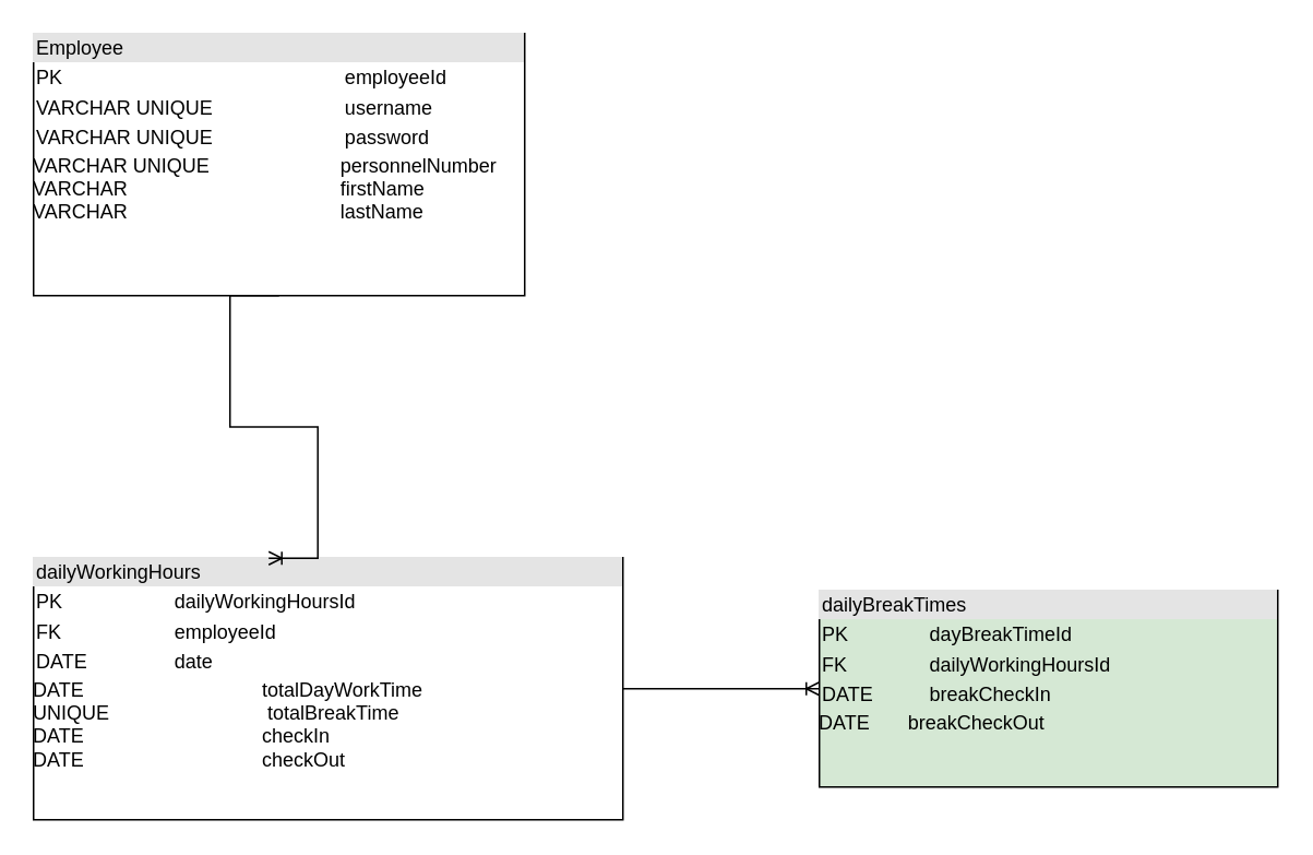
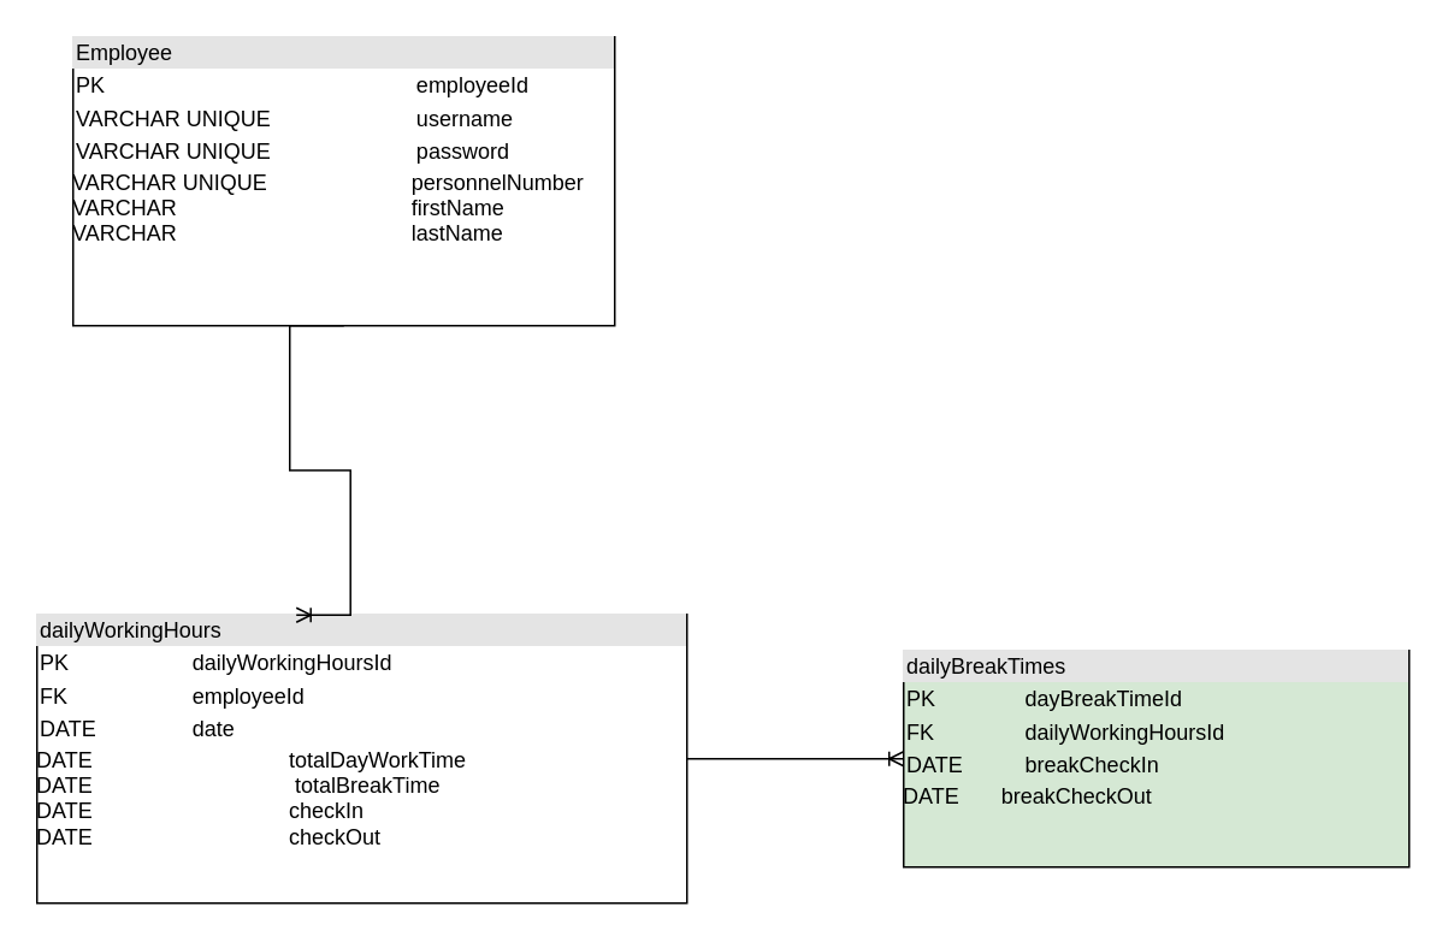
  <mxCell id="0" />
  <mxCell id="1" parent="0" />
- <mxCell id="2" value="&lt;div style=&quot;box-sizing: border-box ; width: 100% ; background: #e4e4e4 ; padding: 2px&quot;&gt;Employee&lt;/div&gt;&lt;table style=&quot;width: 100% ; font-size: 1em&quot; cellpadding=&quot;2&quot; cellspacing=&quot;0&quot;&gt;&lt;tbody&gt;&lt;tr&gt;&lt;td&gt;PK&lt;/td&gt;&lt;td&gt;employeeId&lt;/td&gt;&lt;/tr&gt;&lt;tr&gt;&lt;td&gt;VARCHAR UNIQUE&lt;/td&gt;&lt;td&gt;username&lt;/td&gt;&lt;/tr&gt;&lt;tr&gt;&lt;td&gt;VARCHAR UNIQUE&lt;/td&gt;&lt;td&gt;password&lt;/td&gt;&lt;/tr&gt;&lt;/tbody&gt;&lt;/table&gt;VARCHAR UNIQUE&amp;nbsp; &amp;nbsp; &amp;nbsp; &amp;nbsp; &amp;nbsp; &amp;nbsp; &amp;nbsp; &amp;nbsp; &amp;nbsp; &amp;nbsp; &amp;nbsp; &amp;nbsp; personnelNumber&lt;br&gt;VARCHAR&amp;nbsp; &amp;nbsp; &amp;nbsp; &amp;nbsp; &amp;nbsp; &amp;nbsp; &amp;nbsp; &amp;nbsp; &amp;nbsp; &amp;nbsp; &amp;nbsp; &amp;nbsp; &amp;nbsp; &amp;nbsp; &amp;nbsp; &amp;nbsp; &amp;nbsp; &amp;nbsp; &amp;nbsp; &amp;nbsp;firstName&lt;br&gt;VARCHAR&amp;nbsp; &amp;nbsp; &amp;nbsp; &amp;nbsp; &amp;nbsp; &amp;nbsp; &amp;nbsp; &amp;nbsp; &amp;nbsp; &amp;nbsp; &amp;nbsp; &amp;nbsp; &amp;nbsp; &amp;nbsp; &amp;nbsp; &amp;nbsp; &amp;nbsp; &amp;nbsp; &amp;nbsp; &amp;nbsp;lastName" style="verticalAlign=top;align=left;overflow=fill;html=1;" parent="1" vertex="1"><mxGeometry x="20" y="20" width="300" height="160" as="geometry" /></mxCell>
- <mxCell id="3" value="&lt;div style=&quot;box-sizing: border-box ; width: 100% ; background: #e4e4e4 ; padding: 2px&quot;&gt;dailyWorkingHours&lt;/div&gt;&lt;table style=&quot;width: 100% ; font-size: 1em&quot; cellpadding=&quot;2&quot; cellspacing=&quot;0&quot;&gt;&lt;tbody&gt;&lt;tr&gt;&lt;td&gt;PK&lt;/td&gt;&lt;td&gt;dailyWorkingHoursId&lt;/td&gt;&lt;/tr&gt;&lt;tr&gt;&lt;td&gt;FK&lt;/td&gt;&lt;td&gt;employeeId&lt;/td&gt;&lt;/tr&gt;&lt;tr&gt;&lt;td&gt;DATE&lt;/td&gt;&lt;td&gt;date&lt;/td&gt;&lt;/tr&gt;&lt;/tbody&gt;&lt;/table&gt;DATE&lt;span style=&quot;white-space: pre&quot;&gt;&#09;&lt;/span&gt;&lt;span style=&quot;white-space: pre&quot;&gt;&#09;&lt;/span&gt;&lt;span style=&quot;white-space: pre&quot;&gt;&#09;&lt;/span&gt;&amp;nbsp; &amp;nbsp; &amp;nbsp; &amp;nbsp; &amp;nbsp; totalDayWorkTime&lt;br&gt;UNIQUE&lt;span style=&quot;white-space: pre&quot;&gt;&#09;&lt;/span&gt;&lt;span style=&quot;white-space: pre&quot;&gt;&#09;&lt;/span&gt;&amp;nbsp; &amp;nbsp; &amp;nbsp; &amp;nbsp; &amp;nbsp; &amp;nbsp; &amp;nbsp; &amp;nbsp; &amp;nbsp; &amp;nbsp;totalBreakTime&lt;br&gt;DATE&lt;span style=&quot;white-space: pre&quot;&gt;&#09;&lt;/span&gt;&lt;span style=&quot;white-space: pre&quot;&gt;&#09;&lt;/span&gt;&lt;span style=&quot;white-space: pre&quot;&gt;&#09;&lt;/span&gt;&amp;nbsp; &amp;nbsp; &amp;nbsp; &amp;nbsp; &amp;nbsp; checkIn&lt;br&gt;DATE&lt;span style=&quot;white-space: pre&quot;&gt;&#09;&lt;/span&gt;&lt;span style=&quot;white-space: pre&quot;&gt;&#09;&lt;/span&gt;&lt;span style=&quot;white-space: pre&quot;&gt;&#09;&lt;/span&gt;&amp;nbsp; &amp;nbsp; &amp;nbsp; &amp;nbsp; &amp;nbsp; checkOut" style="verticalAlign=top;align=left;overflow=fill;html=1;" parent="1" vertex="1"><mxGeometry x="20" y="340" width="360" height="160" as="geometry" /></mxCell>
+ <mxCell id="2" value="&lt;div style=&quot;box-sizing: border-box ; width: 100% ; background: #e4e4e4 ; padding: 2px&quot;&gt;Employee&lt;/div&gt;&lt;table style=&quot;width: 100% ; font-size: 1em&quot; cellpadding=&quot;2&quot; cellspacing=&quot;0&quot;&gt;&lt;tbody&gt;&lt;tr&gt;&lt;td&gt;PK&lt;/td&gt;&lt;td&gt;employeeId&lt;/td&gt;&lt;/tr&gt;&lt;tr&gt;&lt;td&gt;VARCHAR UNIQUE&lt;/td&gt;&lt;td&gt;username&lt;/td&gt;&lt;/tr&gt;&lt;tr&gt;&lt;td&gt;VARCHAR UNIQUE&lt;/td&gt;&lt;td&gt;password&lt;/td&gt;&lt;/tr&gt;&lt;/tbody&gt;&lt;/table&gt;VARCHAR UNIQUE&amp;nbsp; &amp;nbsp; &amp;nbsp; &amp;nbsp; &amp;nbsp; &amp;nbsp; &amp;nbsp; &amp;nbsp; &amp;nbsp; &amp;nbsp; &amp;nbsp; &amp;nbsp; personnelNumber&lt;br&gt;VARCHAR&amp;nbsp; &amp;nbsp; &amp;nbsp; &amp;nbsp; &amp;nbsp; &amp;nbsp; &amp;nbsp; &amp;nbsp; &amp;nbsp; &amp;nbsp; &amp;nbsp; &amp;nbsp; &amp;nbsp; &amp;nbsp; &amp;nbsp; &amp;nbsp; &amp;nbsp; &amp;nbsp; &amp;nbsp; &amp;nbsp;firstName&lt;br&gt;VARCHAR&amp;nbsp; &amp;nbsp; &amp;nbsp; &amp;nbsp; &amp;nbsp; &amp;nbsp; &amp;nbsp; &amp;nbsp; &amp;nbsp; &amp;nbsp; &amp;nbsp; &amp;nbsp; &amp;nbsp; &amp;nbsp; &amp;nbsp; &amp;nbsp; &amp;nbsp; &amp;nbsp; &amp;nbsp; &amp;nbsp;lastName" style="verticalAlign=top;align=left;overflow=fill;html=1;" parent="1" vertex="1"><mxGeometry x="40" y="20" width="300" height="160" as="geometry" /></mxCell>
+ <mxCell id="3" value="&lt;div style=&quot;box-sizing: border-box ; width: 100% ; background: #e4e4e4 ; padding: 2px&quot;&gt;dailyWorkingHours&lt;/div&gt;&lt;table style=&quot;width: 100% ; font-size: 1em&quot; cellpadding=&quot;2&quot; cellspacing=&quot;0&quot;&gt;&lt;tbody&gt;&lt;tr&gt;&lt;td&gt;PK&lt;/td&gt;&lt;td&gt;dailyWorkingHoursId&lt;/td&gt;&lt;/tr&gt;&lt;tr&gt;&lt;td&gt;FK&lt;/td&gt;&lt;td&gt;employeeId&lt;/td&gt;&lt;/tr&gt;&lt;tr&gt;&lt;td&gt;DATE&lt;/td&gt;&lt;td&gt;date&lt;/td&gt;&lt;/tr&gt;&lt;/tbody&gt;&lt;/table&gt;DATE&lt;span style=&quot;white-space: pre&quot;&gt;&#09;&lt;/span&gt;&lt;span style=&quot;white-space: pre&quot;&gt;&#09;&lt;/span&gt;&lt;span style=&quot;white-space: pre&quot;&gt;&#09;&lt;/span&gt;&amp;nbsp; &amp;nbsp; &amp;nbsp; &amp;nbsp; &amp;nbsp; totalDayWorkTime&lt;br&gt;DATE&lt;span style=&quot;white-space: pre&quot;&gt;&#09;&lt;/span&gt;&lt;span style=&quot;white-space: pre&quot;&gt;&#09;&lt;/span&gt;&amp;nbsp; &amp;nbsp; &amp;nbsp; &amp;nbsp; &amp;nbsp; &amp;nbsp; &amp;nbsp; &amp;nbsp; &amp;nbsp; &amp;nbsp;totalBreakTime&lt;br&gt;DATE&lt;span style=&quot;white-space: pre&quot;&gt;&#09;&lt;/span&gt;&lt;span style=&quot;white-space: pre&quot;&gt;&#09;&lt;/span&gt;&lt;span style=&quot;white-space: pre&quot;&gt;&#09;&lt;/span&gt;&amp;nbsp; &amp;nbsp; &amp;nbsp; &amp;nbsp; &amp;nbsp; checkIn&lt;br&gt;DATE&lt;span style=&quot;white-space: pre&quot;&gt;&#09;&lt;/span&gt;&lt;span style=&quot;white-space: pre&quot;&gt;&#09;&lt;/span&gt;&lt;span style=&quot;white-space: pre&quot;&gt;&#09;&lt;/span&gt;&amp;nbsp; &amp;nbsp; &amp;nbsp; &amp;nbsp; &amp;nbsp; checkOut" style="verticalAlign=top;align=left;overflow=fill;html=1;" parent="1" vertex="1"><mxGeometry x="20" y="340" width="360" height="160" as="geometry" /></mxCell>
  <mxCell id="4" value="&lt;div style=&quot;box-sizing: border-box ; width: 100% ; background: #e4e4e4 ; padding: 2px&quot;&gt;dailyBreakTimes&lt;/div&gt;&lt;table style=&quot;width: 100% ; font-size: 1em&quot; cellpadding=&quot;2&quot; cellspacing=&quot;0&quot;&gt;&lt;tbody&gt;&lt;tr&gt;&lt;td&gt;PK&lt;/td&gt;&lt;td&gt;dayBreakTimeId&lt;/td&gt;&lt;/tr&gt;&lt;tr&gt;&lt;td&gt;FK&lt;/td&gt;&lt;td&gt;dailyWorkingHoursId&lt;/td&gt;&lt;/tr&gt;&lt;tr&gt;&lt;td&gt;DATE&lt;/td&gt;&lt;td&gt;breakCheckIn&lt;br&gt;&lt;/td&gt;&lt;/tr&gt;&lt;/tbody&gt;&lt;/table&gt;&lt;span&gt;DATE&amp;nbsp;&lt;/span&gt;&amp;nbsp; &amp;nbsp; &amp;nbsp; breakCheckOut" style="verticalAlign=top;align=left;overflow=fill;html=1;fillColor=#d5e8d4;" parent="1" vertex="1"><mxGeometry x="500" y="360" width="280" height="120" as="geometry" /></mxCell>
  <mxCell id="5" value="" style="edgeStyle=entityRelationEdgeStyle;fontSize=12;html=1;endArrow=ERoneToMany;rounded=0;exitX=1;exitY=0.5;exitDx=0;exitDy=0;entryX=0;entryY=0.5;entryDx=0;entryDy=0;" parent="1" source="3" target="4" edge="1"><mxGeometry width="100" height="100" relative="1" as="geometry"><mxPoint x="450" y="460" as="sourcePoint" /><mxPoint x="550" y="360" as="targetPoint" /></mxGeometry></mxCell>
  <mxCell id="6" value="" style="edgeStyle=entityRelationEdgeStyle;fontSize=12;html=1;endArrow=ERoneToMany;rounded=0;exitX=0.5;exitY=1;exitDx=0;exitDy=0;entryX=0.399;entryY=0.002;entryDx=0;entryDy=0;entryPerimeter=0;" parent="1" source="2" target="3" edge="1"><mxGeometry width="100" height="100" relative="1" as="geometry"><mxPoint x="400" y="250" as="sourcePoint" /><mxPoint x="500" y="150" as="targetPoint" /></mxGeometry></mxCell>
